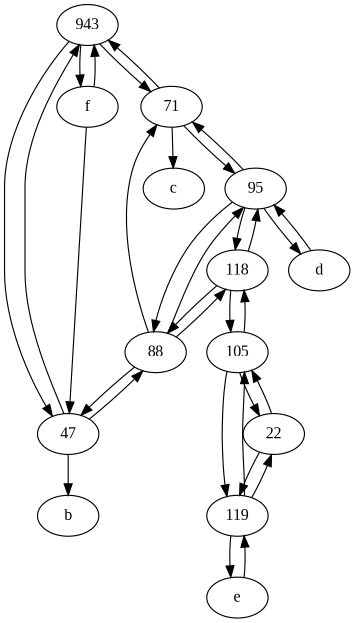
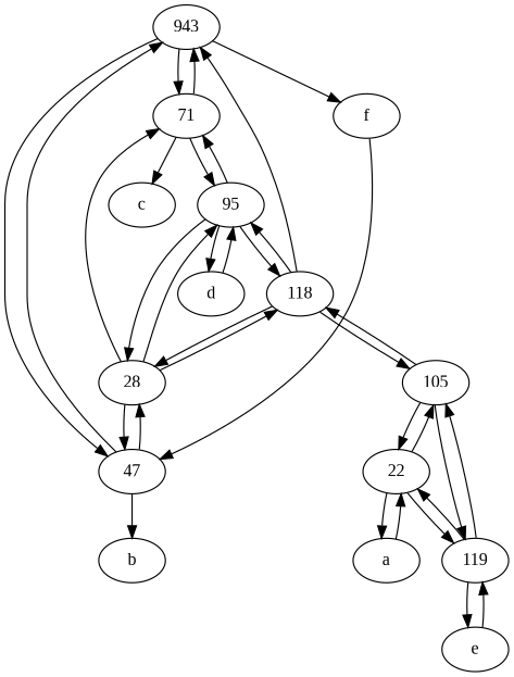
  digraph {
    fontname="Liberation Serif"
    node [fontname="Liberation Serif"]
    edge [fontname="Liberation Serif"]
    n1 [label=943]
    71
    95
    c
    f
    47
    118
-   88
+   88 [label=28]
    d
    105
    119
    22
    e
+   a
    b
    n1 -> 71
    n1 -> f
    n1 -> 47
    71 -> n1
    71 -> 95
    71 -> c
    95 -> 71
    95 -> 118
    95 -> 88
    95 -> d
-   f -> n1
+   118 -> n1
    f -> 47
    47 -> n1
    47 -> 88
    47 -> b
    118 -> 95
    118 -> 88
    118 -> 105
    88 -> 71
    88 -> 95
    88 -> 47
    88 -> 118
    d -> 95
    105 -> 118
    105 -> 119
    105 -> 22
    119 -> 105
    119 -> 22
    119 -> e
    22 -> 105
    22 -> 119
+   22 -> a
    e -> 119
+   a -> 22
  }
